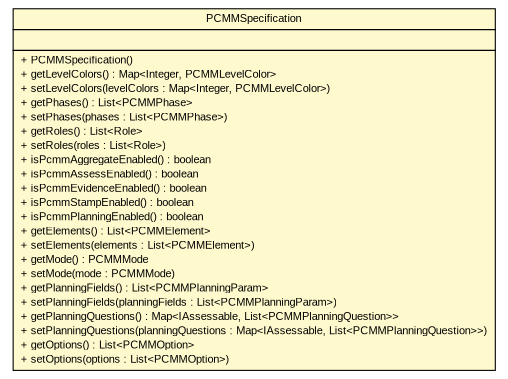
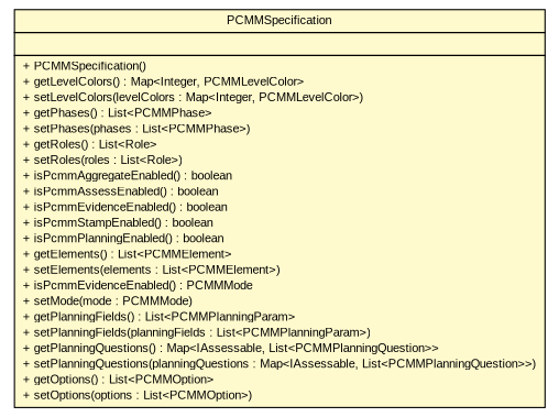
  digraph {
    nodesep=0.25
    ranksep=0.5
-   n1 [fontcolor=black fontname=arial fontsize=10.0 label=<<table title="gov.sandia.cf.application.configuration.pcmm.PCMMSpecification" border="0" cellborder="1" cellspacing="0" cellpadding="2" port="p" bgcolor="lemonChiffon" href="./PCMMSpecification.html"> 		<tr><td><table border="0" cellspacing="0" cellpadding="1"> <tr><td align="center" balign="center"> PCMMSpecification </td></tr> 		</table></td></tr> 		<tr><td><table border="0" cellspacing="0" cellpadding="1"> <tr><td align="left" balign="left">  </td></tr> 		</table></td></tr> 		<tr><td><table border="0" cellspacing="0" cellpadding="1"> <tr><td align="left" balign="left"> + PCMMSpecification() </td></tr> <tr><td align="left" balign="left"> + getLevelColors() : Map&lt;Integer, PCMMLevelColor&gt; </td></tr> <tr><td align="left" balign="left"> + setLevelColors(levelColors : Map&lt;Integer, PCMMLevelColor&gt;) </td></tr> <tr><td align="left" balign="left"> + getPhases() : List&lt;PCMMPhase&gt; </td></tr> <tr><td align="left" balign="left"> + setPhases(phases : List&lt;PCMMPhase&gt;) </td></tr> <tr><td align="left" balign="left"> + getRoles() : List&lt;Role&gt; </td></tr> <tr><td align="left" balign="left"> + setRoles(roles : List&lt;Role&gt;) </td></tr> <tr><td align="left" balign="left"> + isPcmmAggregateEnabled() : boolean </td></tr> <tr><td align="left" balign="left"> + isPcmmAssessEnabled() : boolean </td></tr> <tr><td align="left" balign="left"> + isPcmmEvidenceEnabled() : boolean </td></tr> <tr><td align="left" balign="left"> + isPcmmStampEnabled() : boolean </td></tr> <tr><td align="left" balign="left"> + isPcmmPlanningEnabled() : boolean </td></tr> <tr><td align="left" balign="left"> + getElements() : List&lt;PCMMElement&gt; </td></tr> <tr><td align="left" balign="left"> + setElements(elements : List&lt;PCMMElement&gt;) </td></tr> <tr><td align="left" balign="left"> + getMode() : PCMMMode </td></tr> <tr><td align="left" balign="left"> + setMode(mode : PCMMMode) </td></tr> <tr><td align="left" balign="left"> + getPlanningFields() : List&lt;PCMMPlanningParam&gt; </td></tr> <tr><td align="left" balign="left"> + setPlanningFields(planningFields : List&lt;PCMMPlanningParam&gt;) </td></tr> <tr><td align="left" balign="left"> + getPlanningQuestions() : Map&lt;IAssessable, List&lt;PCMMPlanningQuestion&gt;&gt; </td></tr> <tr><td align="left" balign="left"> + setPlanningQuestions(planningQuestions : Map&lt;IAssessable, List&lt;PCMMPlanningQuestion&gt;&gt;) </td></tr> <tr><td align="left" balign="left"> + getOptions() : List&lt;PCMMOption&gt; </td></tr> <tr><td align="left" balign="left"> + setOptions(options : List&lt;PCMMOption&gt;) </td></tr> 		</table></td></tr> 		</table>> shape=plaintext]
+   n1 [fontcolor=black fontname=arial fontsize=10.0 label=<<table title="gov.sandia.cf.application.configuration.pcmm.PCMMSpecification" border="0" cellborder="1" cellspacing="0" cellpadding="2" port="p" bgcolor="lemonChiffon" href="./PCMMSpecification.html"> 		<tr><td><table border="0" cellspacing="0" cellpadding="1"> <tr><td align="center" balign="center"> PCMMSpecification </td></tr> 		</table></td></tr> 		<tr><td><table border="0" cellspacing="0" cellpadding="1"> <tr><td align="left" balign="left">  </td></tr> 		</table></td></tr> 		<tr><td><table border="0" cellspacing="0" cellpadding="1"> <tr><td align="left" balign="left"> + PCMMSpecification() </td></tr> <tr><td align="left" balign="left"> + getLevelColors() : Map&lt;Integer, PCMMLevelColor&gt; </td></tr> <tr><td align="left" balign="left"> + setLevelColors(levelColors : Map&lt;Integer, PCMMLevelColor&gt;) </td></tr> <tr><td align="left" balign="left"> + getPhases() : List&lt;PCMMPhase&gt; </td></tr> <tr><td align="left" balign="left"> + setPhases(phases : List&lt;PCMMPhase&gt;) </td></tr> <tr><td align="left" balign="left"> + getRoles() : List&lt;Role&gt; </td></tr> <tr><td align="left" balign="left"> + setRoles(roles : List&lt;Role&gt;) </td></tr> <tr><td align="left" balign="left"> + isPcmmAggregateEnabled() : boolean </td></tr> <tr><td align="left" balign="left"> + isPcmmAssessEnabled() : boolean </td></tr> <tr><td align="left" balign="left"> + isPcmmEvidenceEnabled() : boolean </td></tr> <tr><td align="left" balign="left"> + isPcmmStampEnabled() : boolean </td></tr> <tr><td align="left" balign="left"> + isPcmmPlanningEnabled() : boolean </td></tr> <tr><td align="left" balign="left"> + getElements() : List&lt;PCMMElement&gt; </td></tr> <tr><td align="left" balign="left"> + setElements(elements : List&lt;PCMMElement&gt;) </td></tr> <tr><td align="left" balign="left"> + isPcmmEvidenceEnabled() : PCMMMode </td></tr> <tr><td align="left" balign="left"> + setMode(mode : PCMMMode) </td></tr> <tr><td align="left" balign="left"> + getPlanningFields() : List&lt;PCMMPlanningParam&gt; </td></tr> <tr><td align="left" balign="left"> + setPlanningFields(planningFields : List&lt;PCMMPlanningParam&gt;) </td></tr> <tr><td align="left" balign="left"> + getPlanningQuestions() : Map&lt;IAssessable, List&lt;PCMMPlanningQuestion&gt;&gt; </td></tr> <tr><td align="left" balign="left"> + setPlanningQuestions(planningQuestions : Map&lt;IAssessable, List&lt;PCMMPlanningQuestion&gt;&gt;) </td></tr> <tr><td align="left" balign="left"> + getOptions() : List&lt;PCMMOption&gt; </td></tr> <tr><td align="left" balign="left"> + setOptions(options : List&lt;PCMMOption&gt;) </td></tr> 		</table></td></tr> 		</table>> shape=plaintext]
  }
